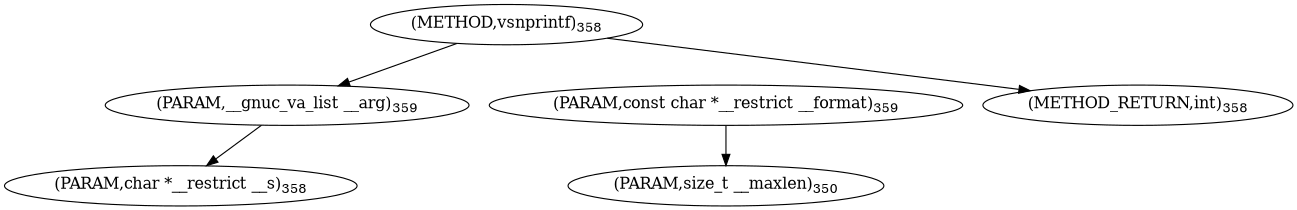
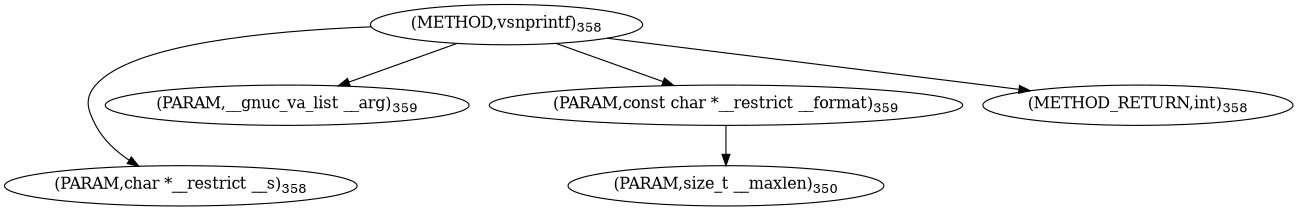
  digraph {
    n1 [label=<(METHOD,vsnprintf)<SUB>358</SUB>>]
    n2 [label=<(PARAM,char *__restrict __s)<SUB>358</SUB>>]
    n3 [label=<(PARAM,const char *__restrict __format)<SUB>359</SUB>>]
    n4 [label=<(PARAM,__gnuc_va_list __arg)<SUB>359</SUB>>]
    n5 [label=<(METHOD_RETURN,int)<SUB>358</SUB>>]
    n6 [label=<(PARAM,size_t __maxlen)<SUB>350</SUB>>]
-   n4 -> n2
+   n1 -> n2
+   n1 -> n3
    n1 -> n4
    n1 -> n5
    n3 -> n6
  }
